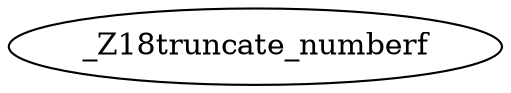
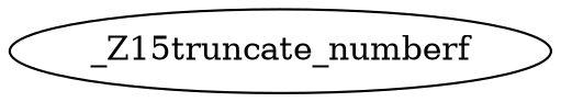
  digraph {
-   n1 [label=_Z18truncate_numberf]
+   n1 [label=_Z15truncate_numberf]
  }
